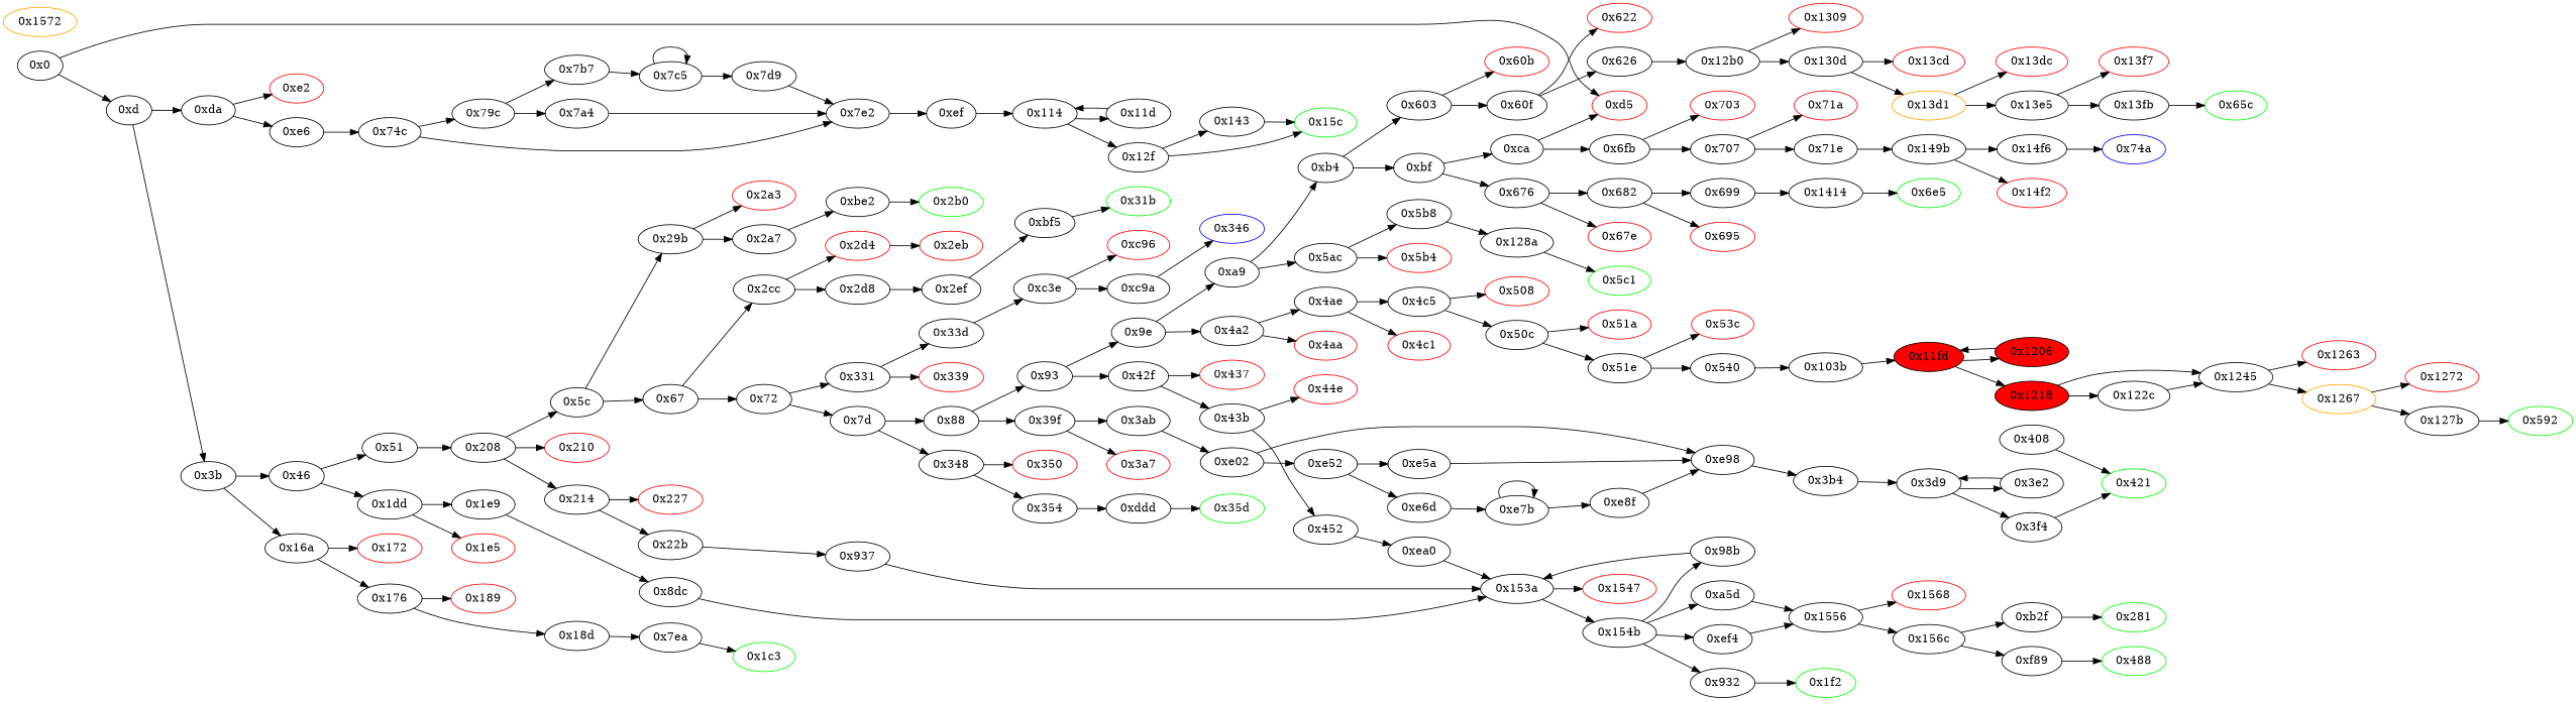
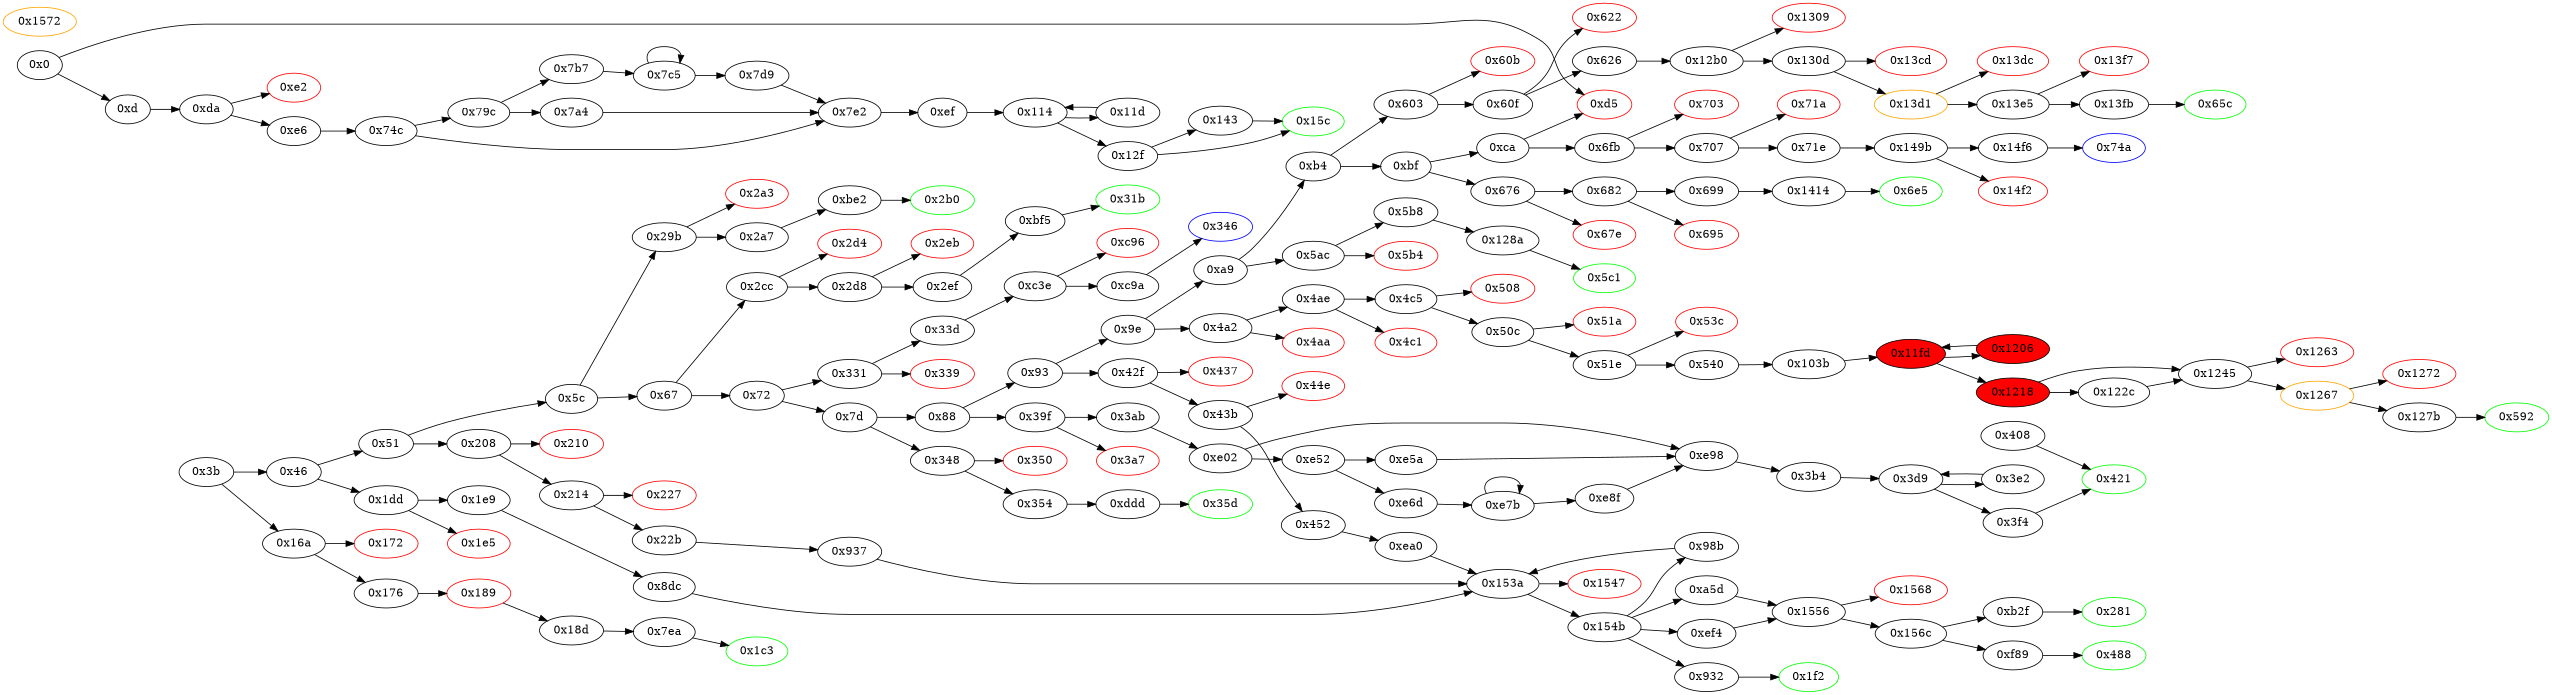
  digraph {
    rankdir=LR
    node [fillcolor=white style=filled]
    "0x1e5" [color=red]
    "0xc3e"
    "0xc9a"
    "0xc96" [color=red]
    "0x346" [color=blue]
    "0x5ac"
    "0x5b8"
    "0x5b4" [color=red]
    "0x128a"
    "0x22b"
    "0x937"
    "0x153a"
    "0x3b"
    "0x16a"
    "0x46"
    "0x176"
    "0x172" [color=red]
    "0x1dd"
    "0x51"
    "0x208"
    "0x214"
    "0x210" [color=red]
    "0x227" [color=red]
    "0x11fd" [fillcolor=red]
    "0x103b"
    "0x1218" [fillcolor=red]
    "0x1206" [fillcolor=red]
    "0x50c"
    "0x51e"
    "0x51a" [color=red]
    "0x540"
    "0x53c" [color=red]
    "0x421" [color=green]
    "0x3f4"
    "0x408"
    "0x67e" [color=red]
    "0x13f7" [color=red]
    "0x695" [color=red]
    "0x1272" [color=red]
    "0x2a3" [color=red]
    "0xef"
    "0x114"
    "0x12f"
    "0x11d"
    "0x350" [color=red]
    "0xea0"
    "0x1547" [color=red]
    "0x154b"
    "0xe6"
    "0x74c"
    "0x79c"
    "0x7e2"
    "0x2ef"
    "0xbf5"
    "0x31b" [color=green]
    "0xbf"
    "0x676"
    "0xca"
    "0x682"
    "0xd5" [color=red]
    "0x6fb"
    "0xd"
    "0xda"
    "0xe2" [color=red]
    "0x143"
    "0x15c" [color=green]
    "0x3e2"
    "0x3d9"
    "0x13cd" [color=red]
    "0x122c"
    "0x1245"
    "0x0"
    "0x622" [color=red]
    "0x3a7" [color=red]
    "0x74a" [color=blue]
    "0x339" [color=red]
    "0x1e9"
    "0x8dc"
    "0x7b7"
    "0x7a4"
    "0x7c5"
    "0x488" [color=green]
    "0xf89"
    "0x189" [color=red]
    "0x18d"
    "0x348"
    "0x354"
    "0xddd"
    "0x71e"
    "0x149b"
    "0x14f2" [color=red]
    "0x14f6"
    "0x35d" [color=green]
    "0x2d8"
    "0x2eb" [color=red]
    "0x93"
    "0x9e"
    "0x42f"
    "0x4a2"
    "0xa9"
    "0x43b"
    "0x437" [color=red]
    "0x452"
    "0x44e" [color=red]
    "0x5c1" [color=green]
    "0x699"
    "0xa5d"
    "0x1556"
    "0x1568" [color=red]
    "0x156c"
    "0x6e5" [color=green]
    "0x1414"
    "0x1263" [color=red]
    "0x1267" [color=orange]
    "0x88"
    "0x39f"
    "0x3ab"
    "0xef4"
    "0x7ea"
    "0x2b0" [color=green]
    "0xbe2"
    "0x7d9"
    "0x1f2" [color=green]
    "0x932"
    "0x707"
    "0x71a" [color=red]
    "0x130d"
    "0x13d1" [color=orange]
    "0x13e5"
    "0x13dc" [color=red]
    "0x4aa" [color=red]
    "0x4ae"
    "0x4c1" [color=red]
    "0x4c5"
    "0x67"
    "0x2cc"
    "0x72"
    "0x2d4" [color=red]
    "0x7d"
    "0x331"
    "0xb4"
    "0x603"
    "0x60b" [color=red]
    "0x60f"
    "0xe52"
    "0xe5a"
    "0xe6d"
    "0xe98"
    "0xe7b"
    "0x3b4"
    "0xe8f"
    "0x5c"
    "0x29b"
    "0x2a7"
    "0x127b"
    "0x626"
    "0x592" [color=green]
    "0x33d"
    "0x13fb"
    "0x65c" [color=green]
    "0x12b0"
    "0x1309" [color=red]
    "0x1c3" [color=green]
    "0x281" [color=green]
    "0xb2f"
    "0xe02"
    "0x508" [color=red]
    "0x98b"
    "0x703" [color=red]
    "0x1572" [color=orange]
    "0xc3e" -> "0xc9a"
    "0xc3e" -> "0xc96"
    "0xc9a" -> "0x346"
    "0x5ac" -> "0x5b8"
    "0x5ac" -> "0x5b4"
    "0x5b8" -> "0x128a"
    "0x128a" -> "0x5c1"
    "0x22b" -> "0x937"
    "0x937" -> "0x153a"
    "0x153a" -> "0x1547"
    "0x153a" -> "0x154b"
    "0x3b" -> "0x16a"
    "0x3b" -> "0x46"
    "0x16a" -> "0x176"
    "0x16a" -> "0x172"
    "0x46" -> "0x1dd"
    "0x46" -> "0x51"
    "0x176" -> "0x189"
-   "0x176" -> "0x18d"
+   "0x189" -> "0x18d"
    "0x1dd" -> "0x1e5"
    "0x1dd" -> "0x1e9"
    "0x51" -> "0x208"
-   "0x208" -> "0x5c"
+   "0x51" -> "0x5c"
    "0x208" -> "0x214"
    "0x208" -> "0x210"
    "0x214" -> "0x22b"
    "0x214" -> "0x227"
    "0x11fd" -> "0x1218"
    "0x11fd" -> "0x1206"
    "0x103b" -> "0x11fd"
    "0x1218" -> "0x122c"
    "0x1218" -> "0x1245"
    "0x1206" -> "0x11fd"
    "0x50c" -> "0x51e"
    "0x50c" -> "0x51a"
    "0x51e" -> "0x540"
    "0x51e" -> "0x53c"
    "0x540" -> "0x103b"
    "0x3f4" -> "0x421"
    "0x408" -> "0x421"
    "0xef" -> "0x114"
    "0x114" -> "0x12f"
    "0x114" -> "0x11d"
    "0x12f" -> "0x143"
    "0x12f" -> "0x15c"
    "0x11d" -> "0x114"
    "0xea0" -> "0x153a"
    "0x154b" -> "0xa5d"
    "0x154b" -> "0xef4"
    "0x154b" -> "0x932"
    "0x154b" -> "0x98b"
    "0xe6" -> "0x74c"
    "0x74c" -> "0x79c"
    "0x74c" -> "0x7e2"
    "0x79c" -> "0x7b7"
    "0x79c" -> "0x7a4"
    "0x7e2" -> "0xef"
    "0x2ef" -> "0xbf5"
    "0xbf5" -> "0x31b"
    "0xbf" -> "0x676"
    "0xbf" -> "0xca"
    "0x676" -> "0x67e"
    "0x676" -> "0x682"
    "0xca" -> "0xd5"
    "0xca" -> "0x6fb"
    "0x682" -> "0x695"
    "0x682" -> "0x699"
    "0x6fb" -> "0x707"
    "0x6fb" -> "0x703"
-   "0xd" -> "0x3b"
    "0xd" -> "0xda"
    "0xda" -> "0xe6"
    "0xda" -> "0xe2"
    "0x143" -> "0x15c"
    "0x3e2" -> "0x3d9"
    "0x3d9" -> "0x3f4"
    "0x3d9" -> "0x3e2"
    "0x122c" -> "0x1245"
    "0x1245" -> "0x1263"
    "0x1245" -> "0x1267"
    "0x0" -> "0xd5"
    "0x0" -> "0xd"
    "0x1e9" -> "0x8dc"
    "0x8dc" -> "0x153a"
    "0x7b7" -> "0x7c5"
    "0x7a4" -> "0x7e2"
    "0x7c5" -> "0x7c5"
    "0x7c5" -> "0x7d9"
    "0xf89" -> "0x488"
    "0x18d" -> "0x7ea"
    "0x348" -> "0x350"
    "0x348" -> "0x354"
    "0x354" -> "0xddd"
    "0xddd" -> "0x35d"
    "0x71e" -> "0x149b"
    "0x149b" -> "0x14f2"
    "0x149b" -> "0x14f6"
    "0x14f6" -> "0x74a"
    "0x2d8" -> "0x2ef"
-   "0x2d4" -> "0x2eb"
+   "0x2d8" -> "0x2eb"
    "0x93" -> "0x9e"
    "0x93" -> "0x42f"
    "0x9e" -> "0x4a2"
    "0x9e" -> "0xa9"
    "0x42f" -> "0x43b"
    "0x42f" -> "0x437"
    "0x4a2" -> "0x4aa"
    "0x4a2" -> "0x4ae"
    "0xa9" -> "0x5ac"
    "0xa9" -> "0xb4"
    "0x43b" -> "0x452"
    "0x43b" -> "0x44e"
    "0x452" -> "0xea0"
    "0x699" -> "0x1414"
    "0xa5d" -> "0x1556"
    "0x1556" -> "0x1568"
    "0x1556" -> "0x156c"
    "0x156c" -> "0xf89"
    "0x156c" -> "0xb2f"
    "0x1414" -> "0x6e5"
    "0x1267" -> "0x1272"
    "0x1267" -> "0x127b"
    "0x88" -> "0x93"
    "0x88" -> "0x39f"
    "0x39f" -> "0x3a7"
    "0x39f" -> "0x3ab"
    "0x3ab" -> "0xe02"
    "0xef4" -> "0x1556"
    "0x7ea" -> "0x1c3"
    "0xbe2" -> "0x2b0"
    "0x7d9" -> "0x7e2"
    "0x932" -> "0x1f2"
    "0x707" -> "0x71e"
    "0x707" -> "0x71a"
    "0x130d" -> "0x13cd"
    "0x130d" -> "0x13d1"
    "0x13d1" -> "0x13e5"
    "0x13d1" -> "0x13dc"
    "0x13e5" -> "0x13f7"
    "0x13e5" -> "0x13fb"
    "0x4ae" -> "0x4c1"
    "0x4ae" -> "0x4c5"
    "0x4c5" -> "0x50c"
    "0x4c5" -> "0x508"
    "0x67" -> "0x2cc"
    "0x67" -> "0x72"
    "0x2cc" -> "0x2d8"
    "0x2cc" -> "0x2d4"
    "0x72" -> "0x7d"
    "0x72" -> "0x331"
    "0x7d" -> "0x348"
    "0x7d" -> "0x88"
    "0x331" -> "0x339"
    "0x331" -> "0x33d"
    "0xb4" -> "0xbf"
    "0xb4" -> "0x603"
    "0x603" -> "0x60b"
    "0x603" -> "0x60f"
    "0x60f" -> "0x622"
    "0x60f" -> "0x626"
    "0xe52" -> "0xe5a"
    "0xe52" -> "0xe6d"
    "0xe5a" -> "0xe98"
    "0xe6d" -> "0xe7b"
    "0xe98" -> "0x3b4"
    "0xe7b" -> "0xe7b"
    "0xe7b" -> "0xe8f"
    "0x3b4" -> "0x3d9"
    "0xe8f" -> "0xe98"
    "0x5c" -> "0x67"
    "0x5c" -> "0x29b"
    "0x29b" -> "0x2a3"
    "0x29b" -> "0x2a7"
    "0x2a7" -> "0xbe2"
    "0x127b" -> "0x592"
    "0x626" -> "0x12b0"
    "0x33d" -> "0xc3e"
    "0x13fb" -> "0x65c"
    "0x12b0" -> "0x130d"
    "0x12b0" -> "0x1309"
    "0xb2f" -> "0x281"
    "0xe02" -> "0xe52"
    "0xe02" -> "0xe98"
    "0x98b" -> "0x153a"
  }
